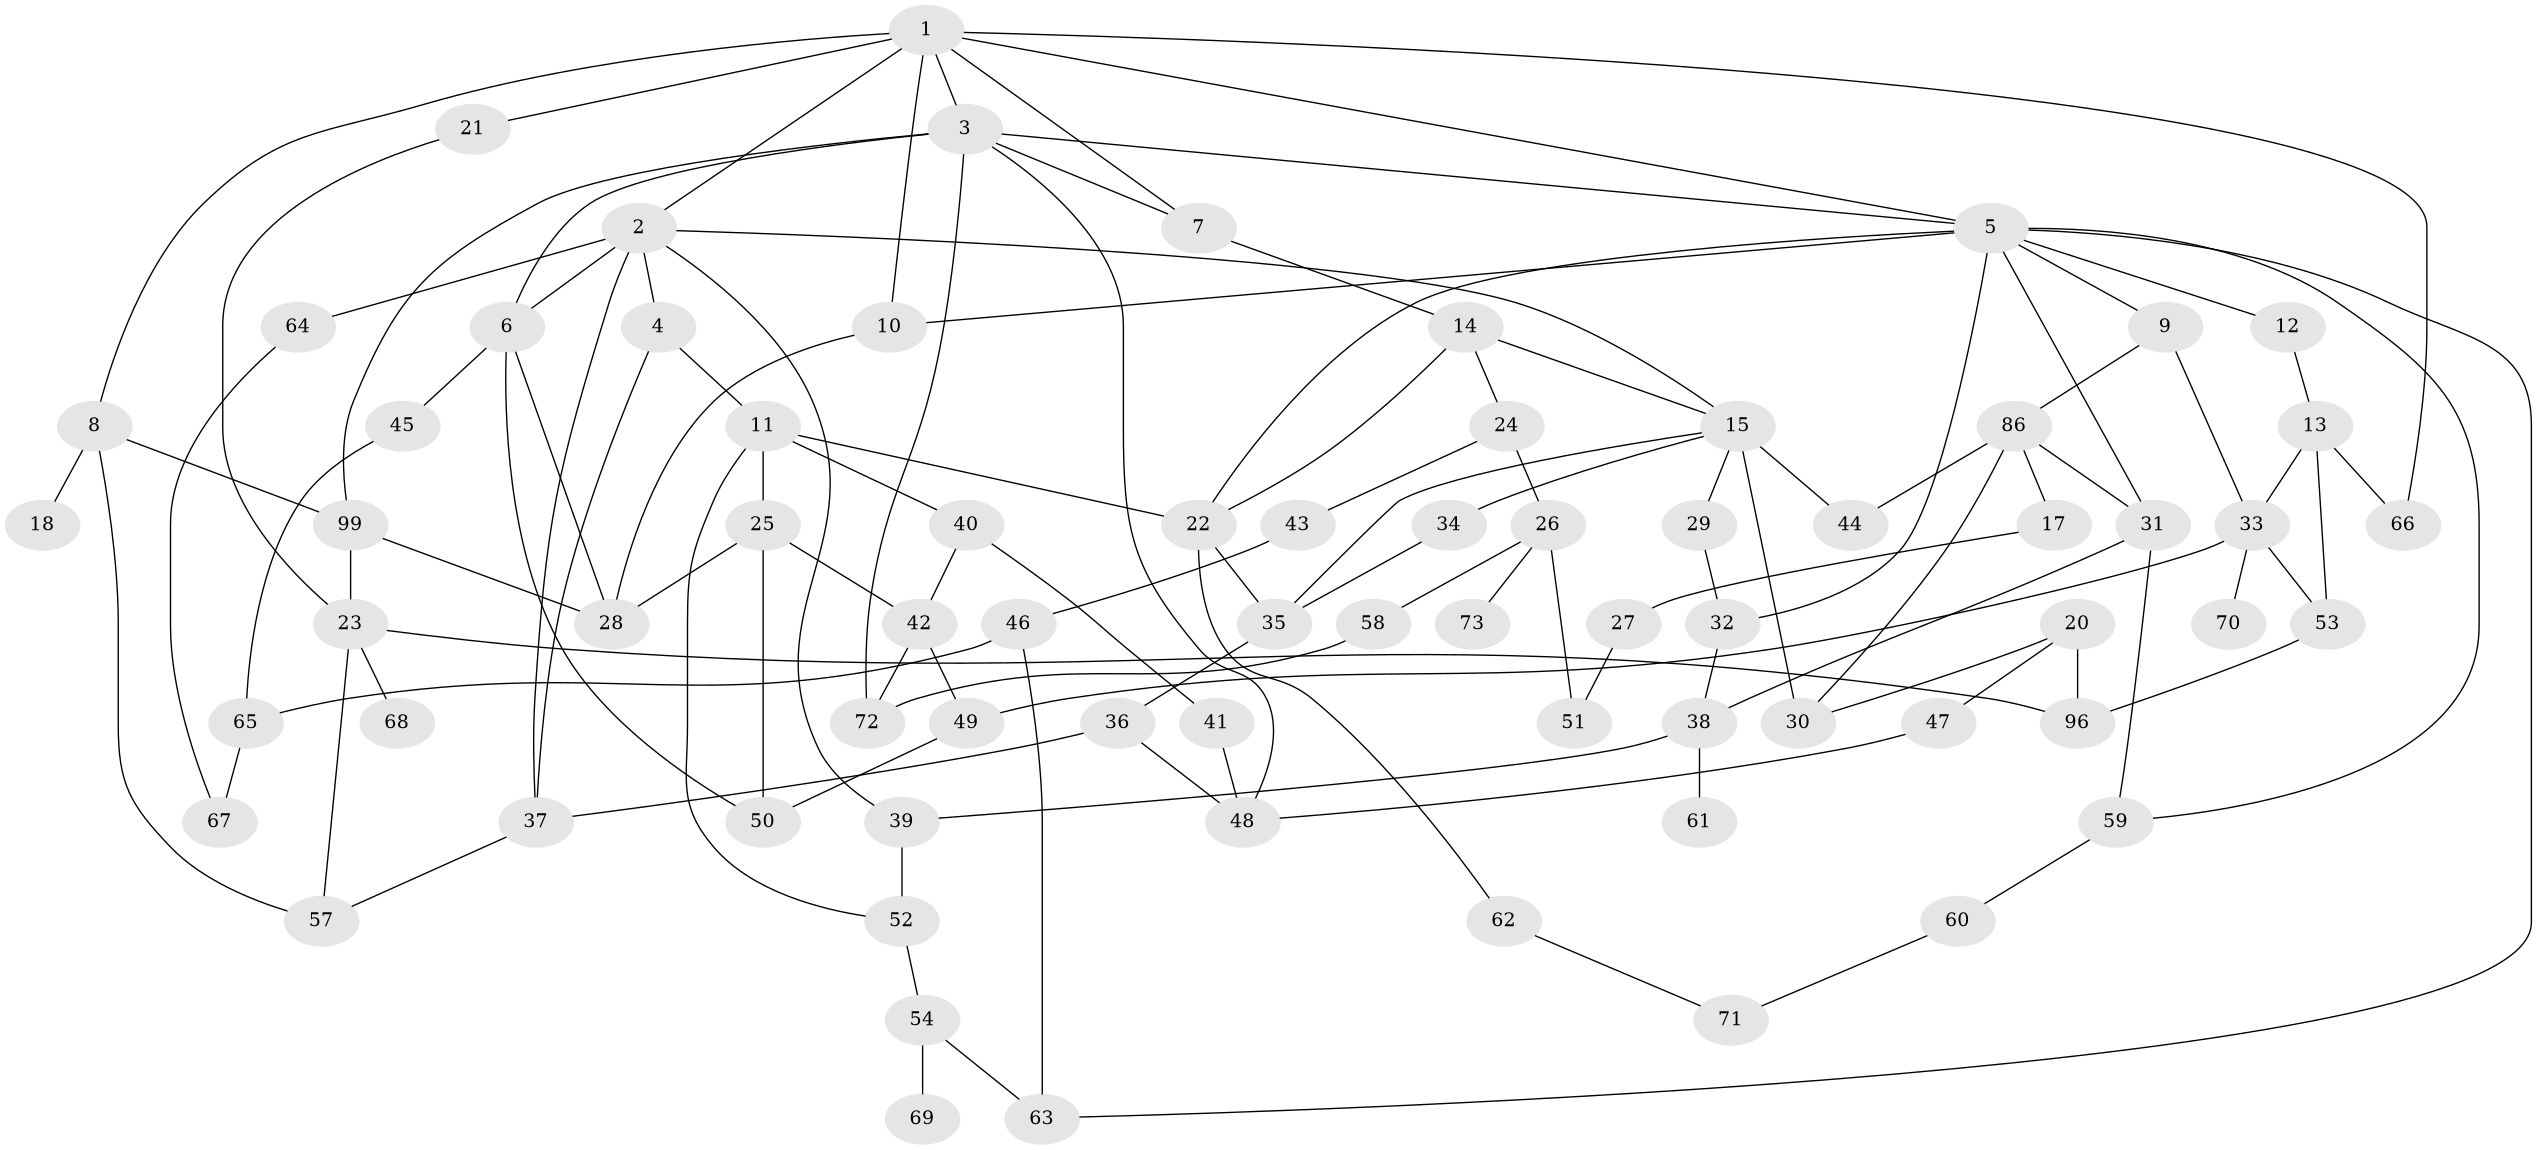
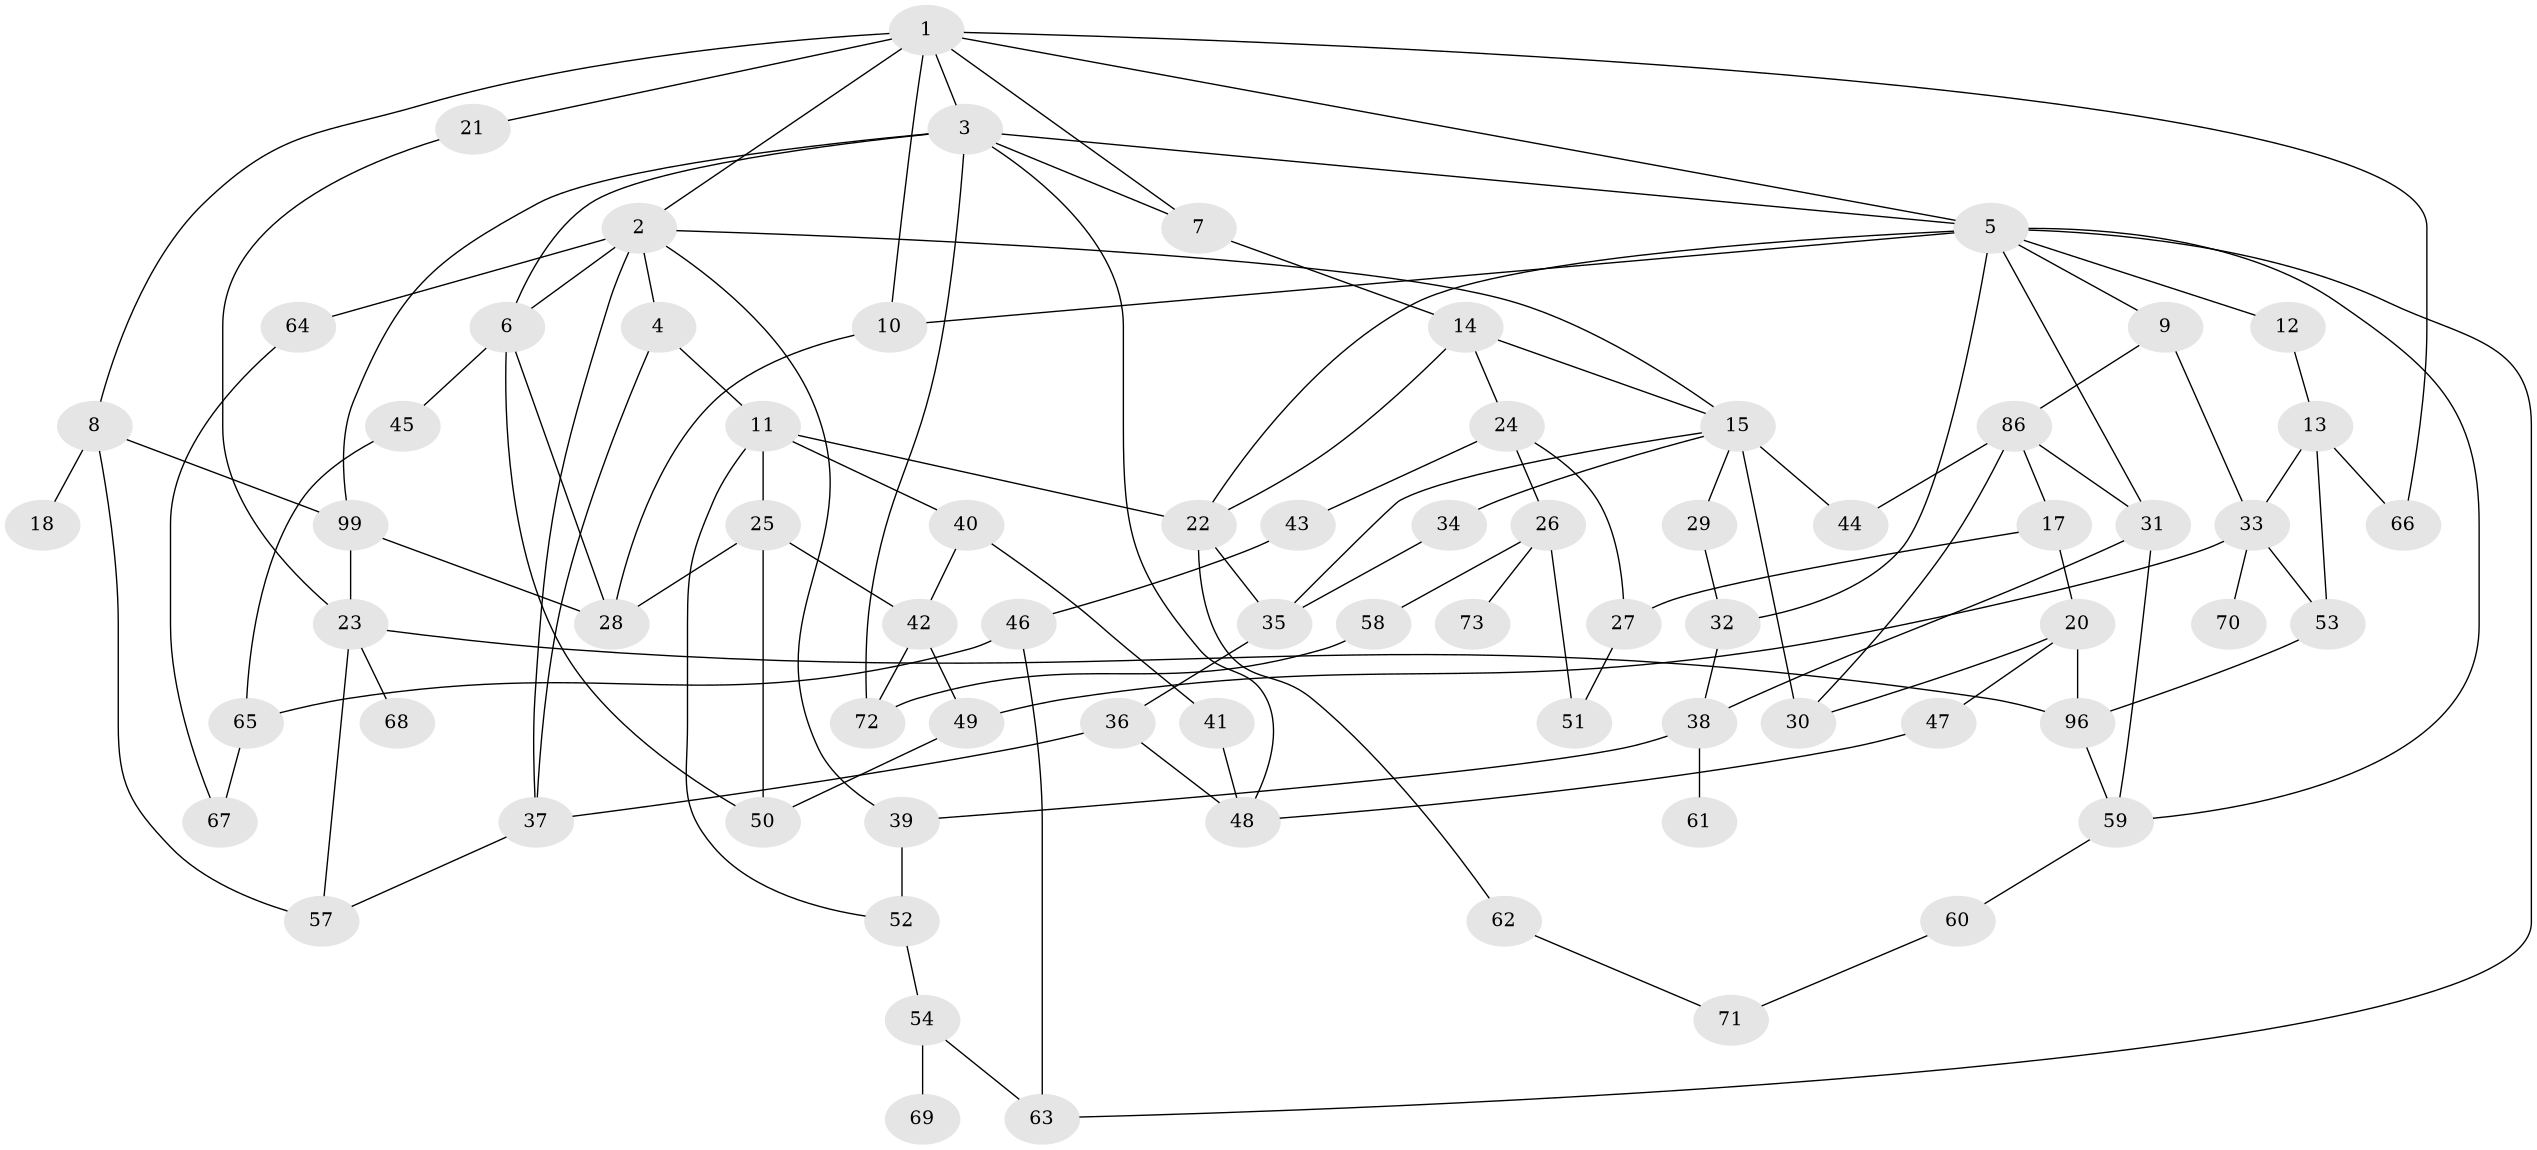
  graph {
    node [color=gray90 style=filled]
    edge [weight=1.0]
    1
    2
    3
    5
    7
    8
    10
    21
    66
    4
    6
    15
    37
    39
    64
    n16 [label=99]
    48
    72
    9
    12
    22
    31
    32
    59
    63
    14
    18
    57
    28
    23
    11
    45
    50
    29
    30
    34
    35
    44
    52
    67
    25
    40
    n43 [label=86]
    33
    13
    62
    38
    60
    65
    24
    17
    53
    49
    70
    42
    41
    54
    n58 [label=96]
    27
    26
    43
    36
    20
    47
    51
    68
    71
    58
    73
    46
    61
    69
    1 -- 2
    1 -- 3
    1 -- 5
    1 -- 7
    1 -- 8
    1 -- 10
    1 -- 21
    1 -- 66
    2 -- 4
    2 -- 6 [weight=2.0]
    2 -- 15
    2 -- 37
    2 -- 39
    2 -- 64
    3 -- 5
    3 -- 7
    3 -- 6
    3 -- n16
    3 -- 48
    3 -- 72
    5 -- 10
    5 -- 9
    5 -- 12
    5 -- 22
    5 -- 31
    5 -- 32
    5 -- 59
    5 -- 63
    7 -- 14
    8 -- n16
    8 -- 18
    8 -- 57
    10 -- 28
    21 -- 23
    4 -- 37 [weight=2.0]
    4 -- 11
    6 -- 28
    6 -- 45
    6 -- 50
    15 -- 29
    15 -- 30 [weight=4.0]
    15 -- 34
    15 -- 35
    15 -- 44
    37 -- 57
    39 -- 52
    64 -- 67
    n16 -- 28
    n16 -- 23
    9 -- n43
    9 -- 33
    12 -- 13
    22 -- 35 [weight=2.0]
    22 -- 62
    31 -- 59
    31 -- 38
    32 -- 38
    59 -- 60
    14 -- 15
    14 -- 22
    14 -- 24
    23 -- 57
    23 -- n58
    23 -- 68
    11 -- 22
    11 -- 52
    11 -- 25
    11 -- 40
    45 -- 65
    29 -- 32
    34 -- 35 [weight=2.0]
    35 -- 36
    52 -- 54
    25 -- 28
    25 -- 50
    25 -- 42
    40 -- 42
    40 -- 41
    n43 -- 31
    n43 -- 30
    n43 -- 44
    n43 -- 17
    33 -- 53
    33 -- 49
    33 -- 70
    13 -- 66
    13 -- 33
    13 -- 53
    62 -- 71
    38 -- 39
    38 -- 61 [weight=2.0]
    60 -- 71
    65 -- 67
+   24 -- 27
    24 -- 26
    24 -- 43
    17 -- 27
+   17 -- 20
    53 -- n58
    49 -- 50
    42 -- 72
    42 -- 49
    41 -- 48
    54 -- 63
    54 -- 69
+   n58 -- 59
    27 -- 51
    26 -- 51
    26 -- 58
    26 -- 73
    43 -- 46
    36 -- 37 [weight=2.0]
    36 -- 48
    20 -- 30
    20 -- n58
    20 -- 47
    47 -- 48
    58 -- 72
    46 -- 63
    46 -- 65
  }
